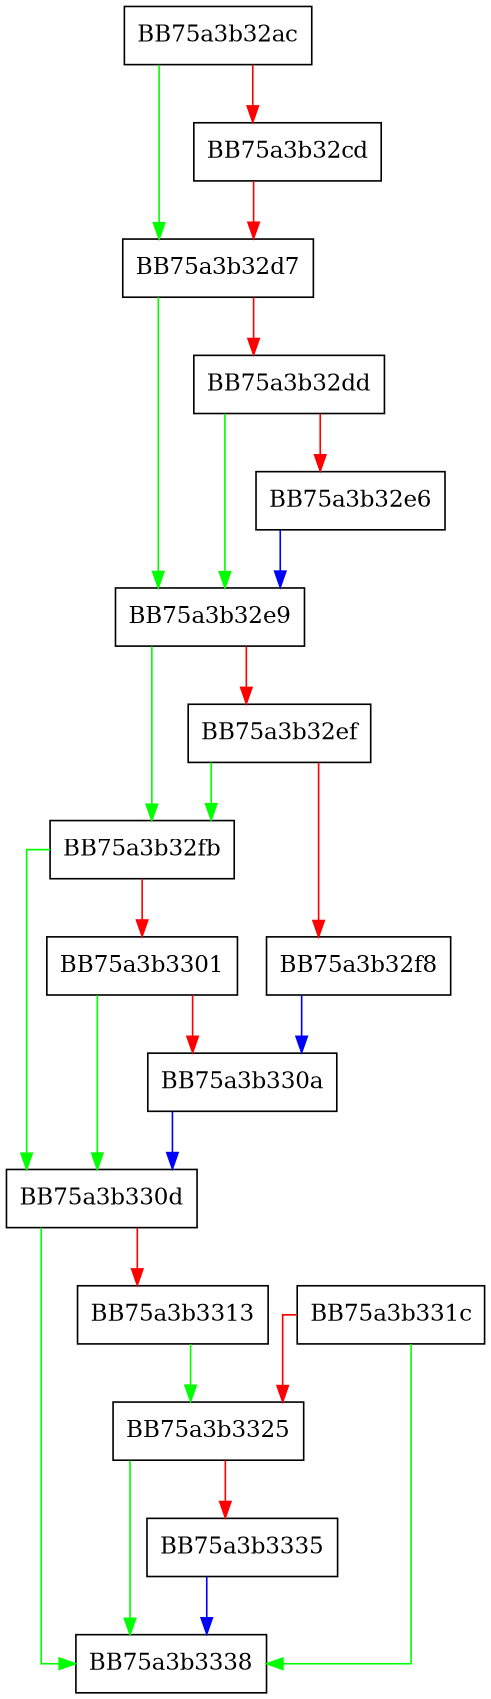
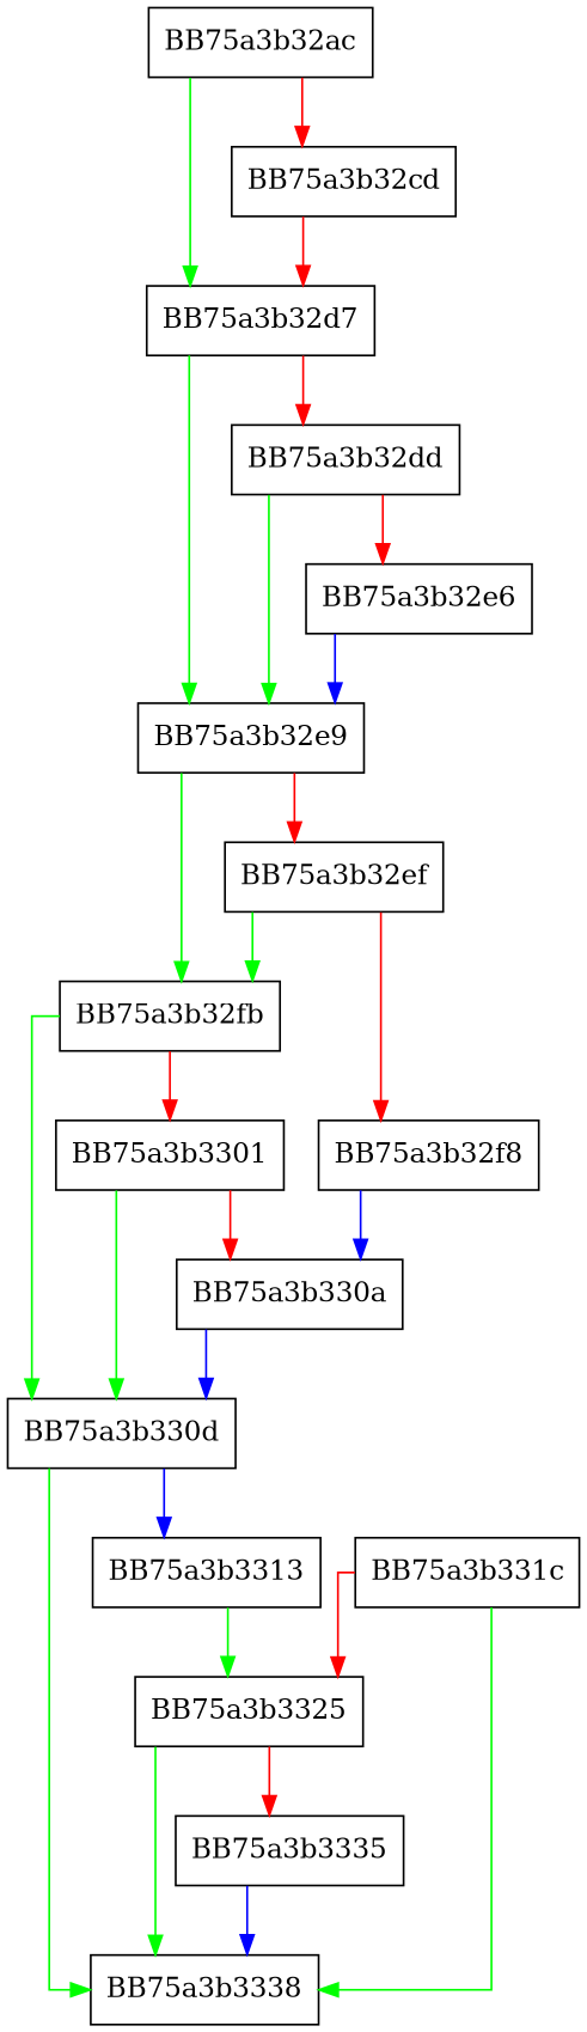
  digraph {
    splines=ortho
    node [shape=box]
    edge [color=green]
    BB75a3b32ac
    BB75a3b32d7
    BB75a3b32cd
    BB75a3b32e9
    BB75a3b32dd
    BB75a3b32fb
    BB75a3b32ef
    BB75a3b32e6
    BB75a3b330d
    BB75a3b3301
    BB75a3b32f8
    BB75a3b3338
    BB75a3b3313
    BB75a3b330a
    BB75a3b3325
    BB75a3b3335
    BB75a3b331c
    BB75a3b32ac -> BB75a3b32d7
    BB75a3b32ac -> BB75a3b32cd [color=red]
    BB75a3b32d7 -> BB75a3b32e9
    BB75a3b32d7 -> BB75a3b32dd [color=red]
    BB75a3b32cd -> BB75a3b32d7 [color=red]
    BB75a3b32e9 -> BB75a3b32fb
    BB75a3b32e9 -> BB75a3b32ef [color=red]
    BB75a3b32dd -> BB75a3b32e9
    BB75a3b32dd -> BB75a3b32e6 [color=red]
    BB75a3b32fb -> BB75a3b330d
    BB75a3b32fb -> BB75a3b3301 [color=red]
    BB75a3b32ef -> BB75a3b32fb
    BB75a3b32ef -> BB75a3b32f8 [color=red]
    BB75a3b32e6 -> BB75a3b32e9 [color=blue]
    BB75a3b330d -> BB75a3b3338
-   BB75a3b330d -> BB75a3b3313 [color=red]
+   BB75a3b330d -> BB75a3b3313 [color=blue]
    BB75a3b3301 -> BB75a3b330d
    BB75a3b3301 -> BB75a3b330a [color=red]
    BB75a3b32f8 -> BB75a3b330a [color=blue]
    BB75a3b3313 -> BB75a3b3325
    BB75a3b330a -> BB75a3b330d [color=blue]
    BB75a3b3325 -> BB75a3b3338
    BB75a3b3325 -> BB75a3b3335 [color=red]
    BB75a3b3335 -> BB75a3b3338 [color=blue]
    BB75a3b331c -> BB75a3b3338
    BB75a3b331c -> BB75a3b3325 [color=red]
  }
